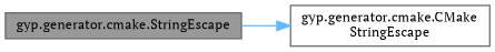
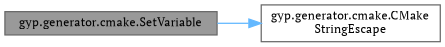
  digraph {
    rankdir=LR
    fontname="PT Serif"
    node [fontname="PT Serif" fontsize=10 shape=box style=filled]
-   n1 [color=gray40 fillcolor=grey60 fontcolor=black height=0.2 label="gyp.generator.cmake.StringEscape" width=0.4]
+   n1 [color=gray40 fillcolor=grey60 fontcolor=black height=0.2 label="gyp.generator.cmake.SetVariable" width=0.4]
    n2 [color=grey40 fillcolor=white height=0.2 label="gyp.generator.cmake.CMake\lStringEscape" width=0.4]
    n1 -> n2 [color=steelblue1 fontname="PT Serif" fontsize=10 labelfontname=Helvetica labelfontsize=10 style=solid]
  }
